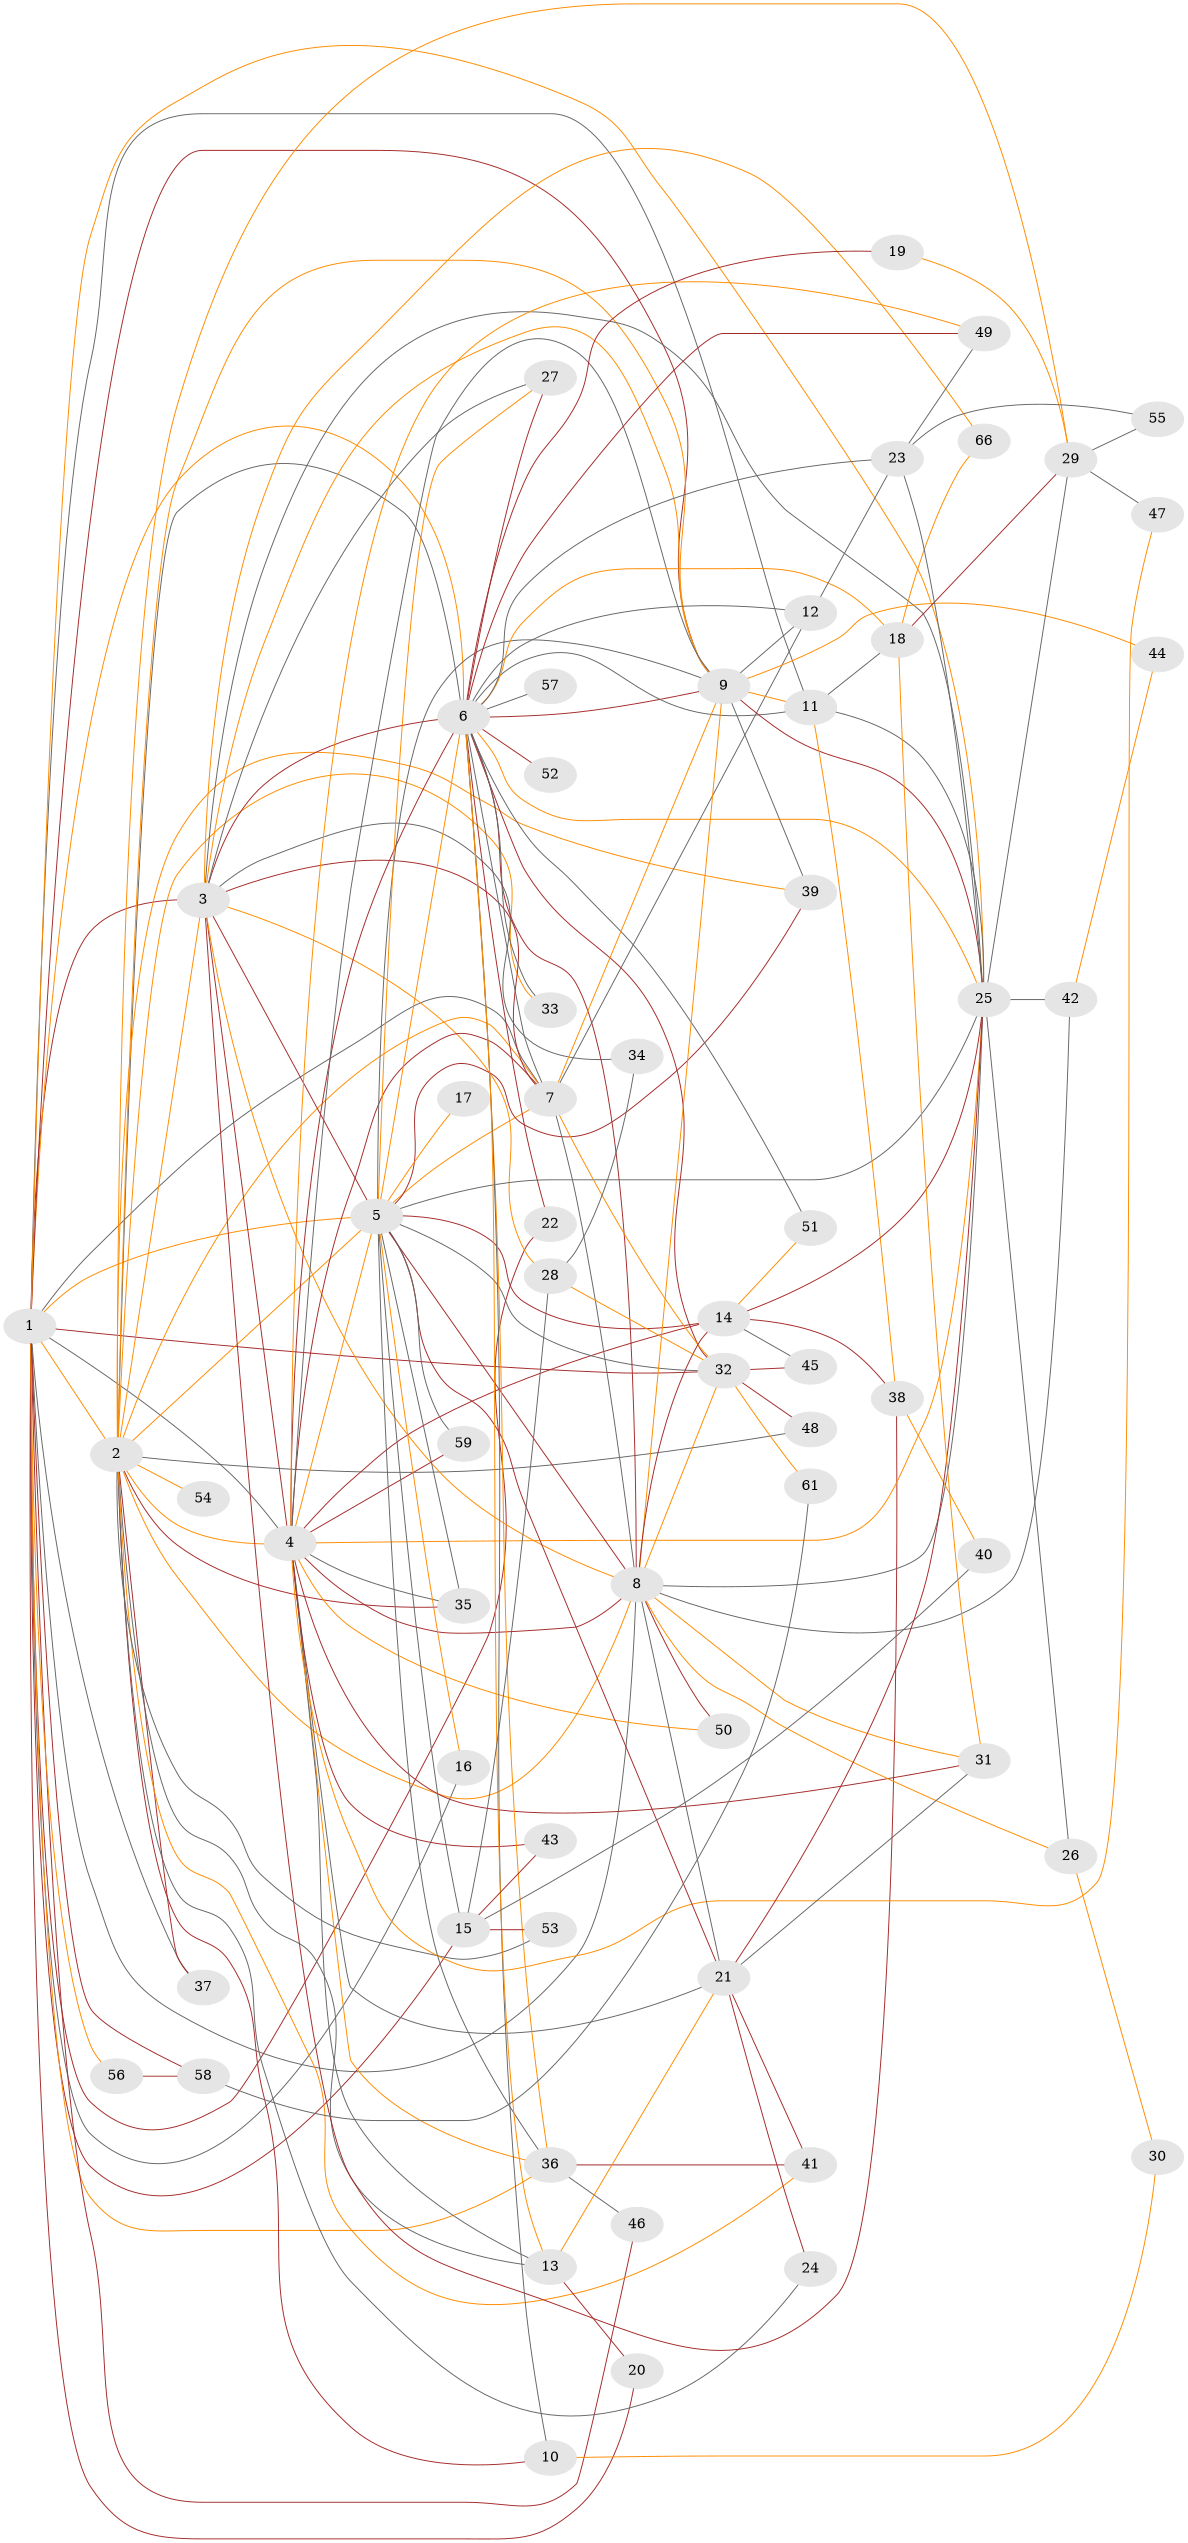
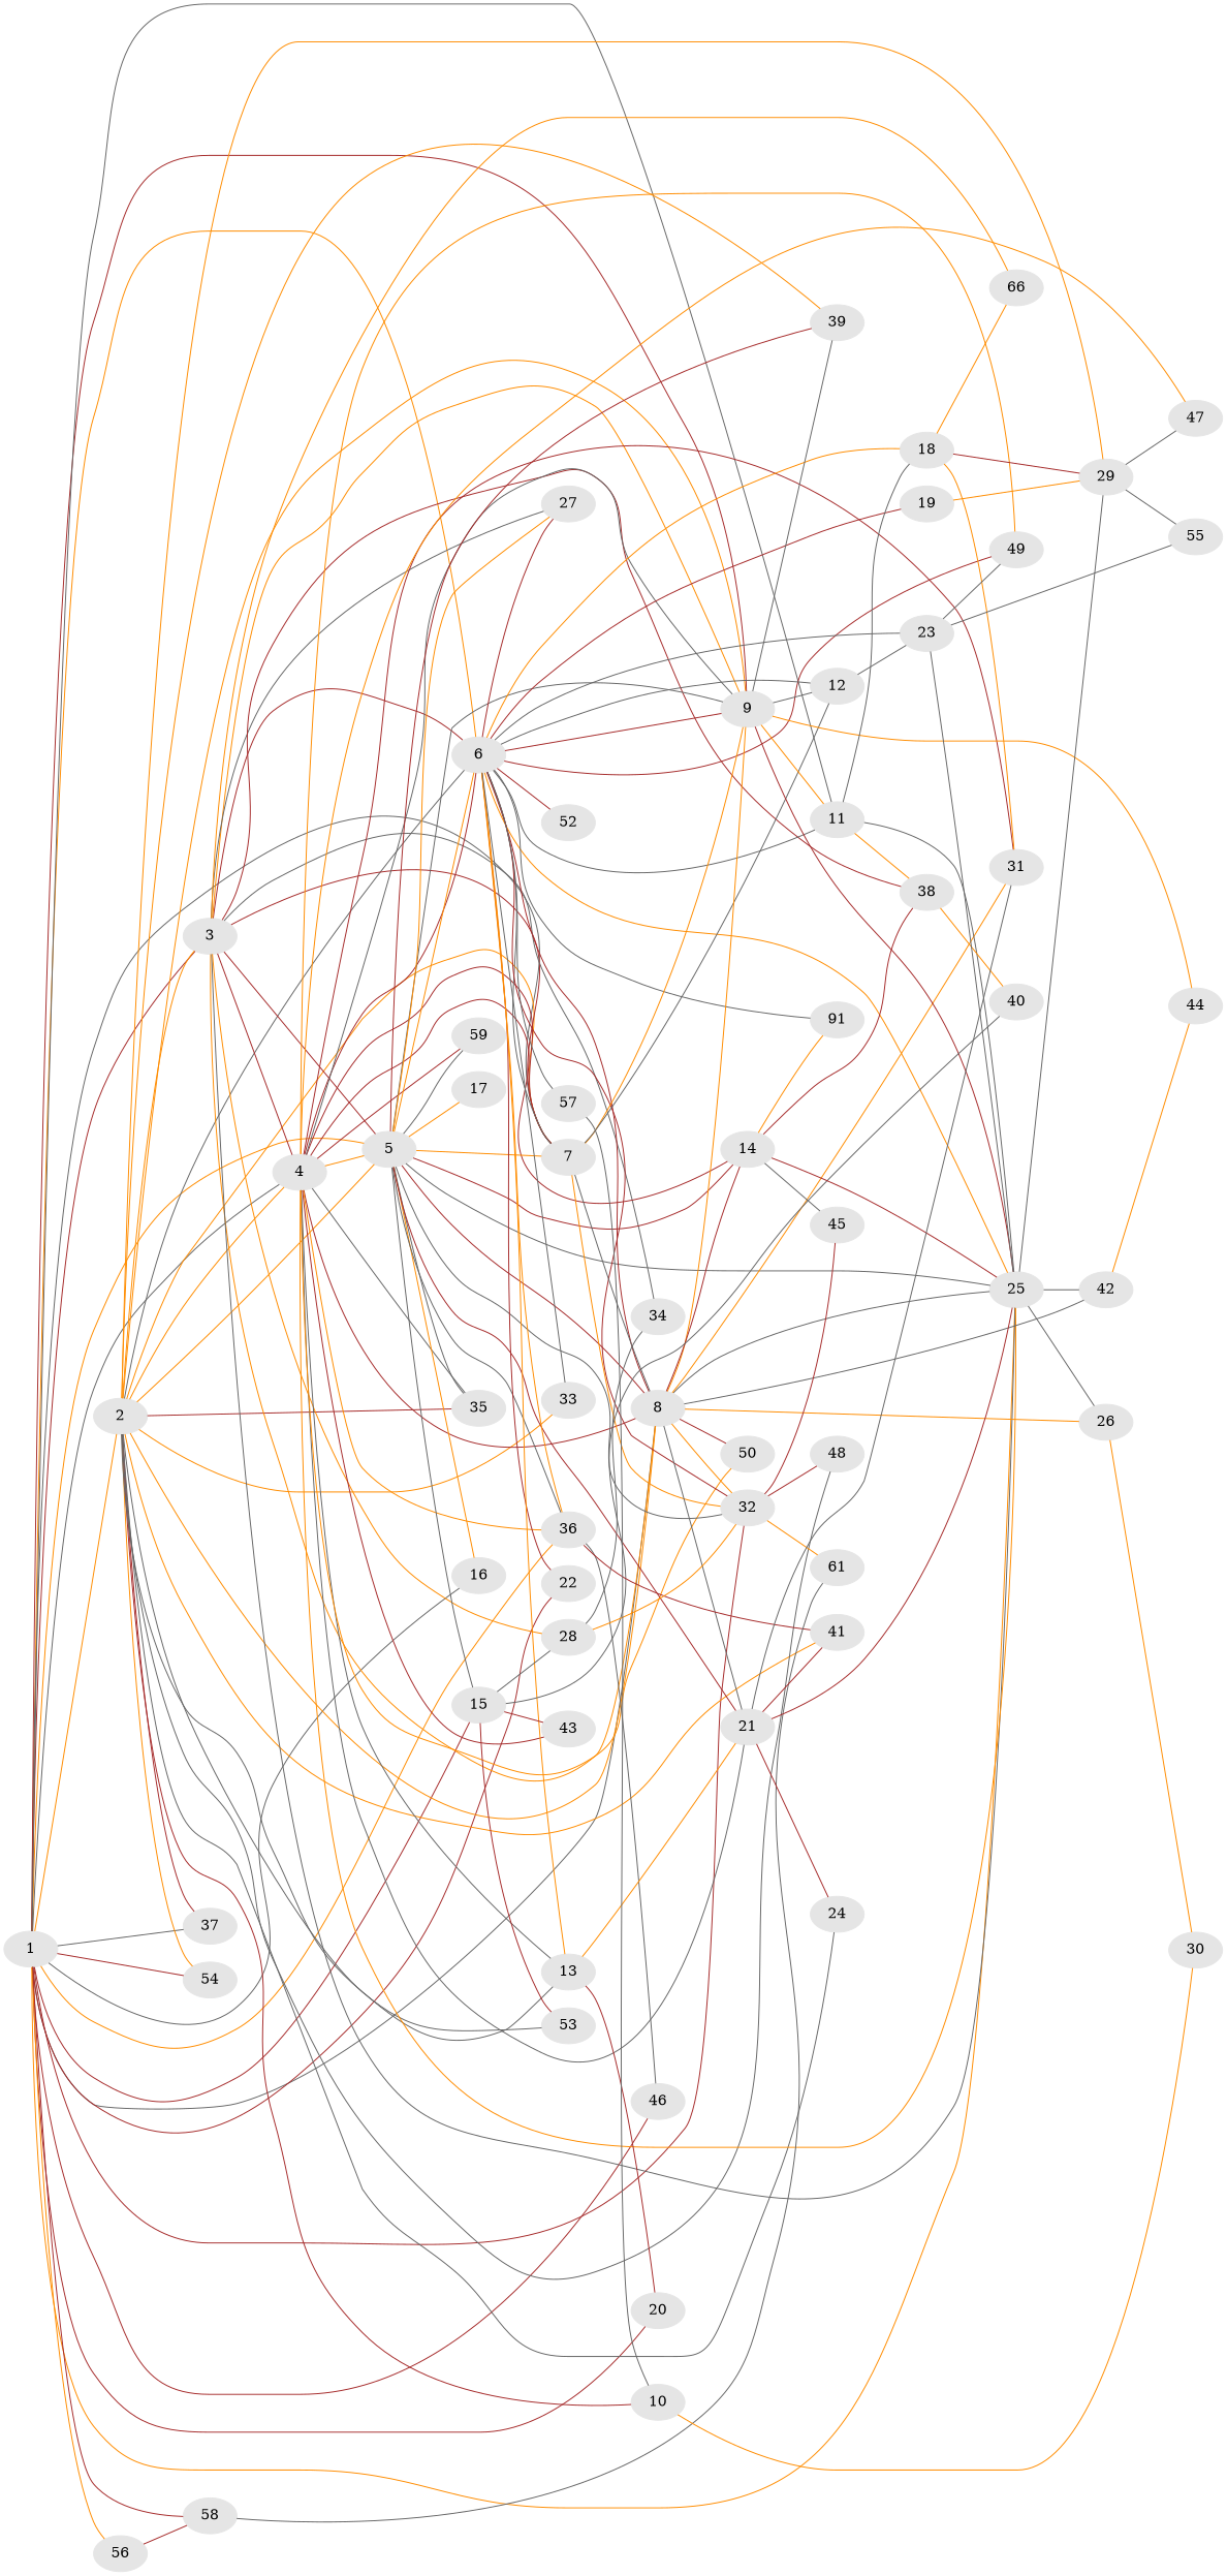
  graph {
    rankdir=LR
    node [color=gray90 style=filled]
    edge [color=gray40 weight=1.0]
    1
    2
    3
    4
    5
    6
    7
    8
    9
    11
    15
    16
    20
    22
    25
    32
    36
    37
    46
    54
    56
    58
    10
    13
    24
    29
    33
    35
    39
    41
    48
    53
    27
    28
    34
    38
    n37 [label=66]
    14
    21
    31
    43
    47
    49
    50
    59
    17
    12
    18
    19
    23
-   51
+   51 [label=91]
    52
    57
    26
    42
    44
    40
    45
    61
    30
    55
    1 -- 2 [color=darkorange]
    1 -- 3 [color=brown]
    1 -- 4
    1 -- 5 [color=darkorange weight=2.0]
    1 -- 6 [color=darkorange]
    1 -- 7 [weight=3.0]
    1 -- 8
    1 -- 9 [color=brown]
    1 -- 11
    1 -- 15 [color=brown]
    1 -- 16
    1 -- 20 [color=brown]
    1 -- 22 [color=brown]
    1 -- 25 [color=darkorange]
    1 -- 32 [color=brown]
    1 -- 36 [color=darkorange]
    1 -- 37
    1 -- 46 [color=brown]
+   1 -- 54 [color=brown]
    1 -- 56 [color=darkorange]
    1 -- 58 [color=brown]
    2 -- 3 [color=darkorange]
    2 -- 4 [color=darkorange weight=2.0]
    2 -- 5 [color=darkorange weight=3.0]
    2 -- 6
    2 -- 7 [color=darkorange]
    2 -- 8 [color=darkorange]
    2 -- 9 [color=darkorange]
    2 -- 37 [color=brown]
    2 -- 54 [color=darkorange]
    2 -- 10 [color=brown]
    2 -- 13
    2 -- 24
    2 -- 29 [color=darkorange]
    2 -- 33 [color=darkorange]
    2 -- 35 [color=brown]
    2 -- 39 [color=darkorange]
    2 -- 41 [color=darkorange]
    2 -- 48
    2 -- 53
    3 -- 4 [color=brown weight=2.0]
    3 -- 5 [color=brown weight=3.0]
    3 -- 6 [color=brown]
    3 -- 7 [color=brown]
    3 -- 8 [color=darkorange]
    3 -- 9 [color=darkorange]
    3 -- 25
    3 -- 27
    3 -- 28 [color=darkorange]
    3 -- 34
    3 -- 38 [color=brown]
    3 -- n37 [color=darkorange]
    4 -- 5 [color=darkorange weight=2.0]
    4 -- 6 [color=brown weight=4.0]
    4 -- 7 [color=brown weight=2.0]
    4 -- 8 [color=brown weight=2.0]
    4 -- 9
    4 -- 25 [color=darkorange weight=2.0]
    4 -- 36 [color=darkorange weight=2.0]
    4 -- 13 [weight=2.0]
    4 -- 35
    4 -- 14 [color=brown]
    4 -- 21
    4 -- 31 [color=brown]
    4 -- 43 [color=brown]
    4 -- 47 [color=darkorange]
    4 -- 49 [color=darkorange]
    4 -- 50 [color=darkorange]
    4 -- 59 [color=brown]
    5 -- 6 [color=darkorange weight=2.0]
    5 -- 7 [color=darkorange weight=2.0]
    5 -- 8 [color=brown weight=2.0]
    5 -- 9 [weight=2.0]
    5 -- 15
    5 -- 16 [color=darkorange]
    5 -- 25
    5 -- 32
    5 -- 36
    5 -- 35
    5 -- 39 [color=brown]
    5 -- 27 [color=darkorange]
    5 -- 14 [color=brown]
    5 -- 21 [color=brown]
    5 -- 59
    5 -- 17 [color=darkorange weight=2.0]
    6 -- 7
    6 -- 8 [color=brown]
    6 -- 9 [color=brown weight=2.0]
    6 -- 11
    6 -- 22 [color=brown]
    6 -- 25 [color=darkorange]
    6 -- 32 [color=brown]
    6 -- 36 [color=darkorange]
-   6 -- 10
+   57 -- 10
    6 -- 13 [color=darkorange weight=2.0]
    6 -- 33
    6 -- 27 [color=brown]
    6 -- 49 [color=brown]
    6 -- 12
    6 -- 18 [color=darkorange]
    6 -- 19 [color=brown]
    6 -- 23
    6 -- 51
    6 -- 52 [color=brown]
    6 -- 57
    7 -- 8 [weight=3.0]
    7 -- 9 [color=darkorange]
    7 -- 32 [color=darkorange weight=7.0]
    7 -- 12
    8 -- 9 [color=darkorange]
    8 -- 25
    8 -- 32 [color=darkorange weight=2.0]
    8 -- 14 [color=brown weight=2.0]
    8 -- 21
    8 -- 31 [color=darkorange]
    8 -- 50 [color=brown]
    8 -- 26 [color=darkorange]
    8 -- 42
    9 -- 11 [color=darkorange]
    9 -- 25 [color=brown]
    9 -- 39
    9 -- 12
    9 -- 44 [color=darkorange]
    11 -- 25
    11 -- 38 [color=darkorange]
    11 -- 18
    15 -- 53 [color=brown]
    15 -- 28
    15 -- 43 [color=brown]
    15 -- 40
    25 -- 29
    25 -- 26
    25 -- 42
    32 -- 48 [color=brown]
    32 -- 45 [color=brown]
    32 -- 61 [color=darkorange]
    36 -- 46
    36 -- 41 [color=brown]
    56 -- 58 [color=brown]
    58 -- 61
    10 -- 30 [color=darkorange]
    13 -- 20 [color=brown weight=2.0]
    13 -- 21 [color=darkorange]
    29 -- 47
    29 -- 55
    28 -- 32 [color=darkorange]
    28 -- 34
    38 -- 40 [color=darkorange]
    14 -- 25 [color=brown]
    14 -- 38 [color=brown]
    14 -- 51 [color=darkorange]
    14 -- 45
    21 -- 25 [color=brown]
    21 -- 24 [color=brown]
    21 -- 41 [color=brown]
    21 -- 31
    12 -- 23
    18 -- 29 [color=brown]
    18 -- n37 [color=darkorange]
    18 -- 31 [color=darkorange]
    19 -- 29 [color=darkorange]
    23 -- 25
    23 -- 49
    23 -- 55
    26 -- 30 [color=darkorange]
    42 -- 44 [color=darkorange]
  }
